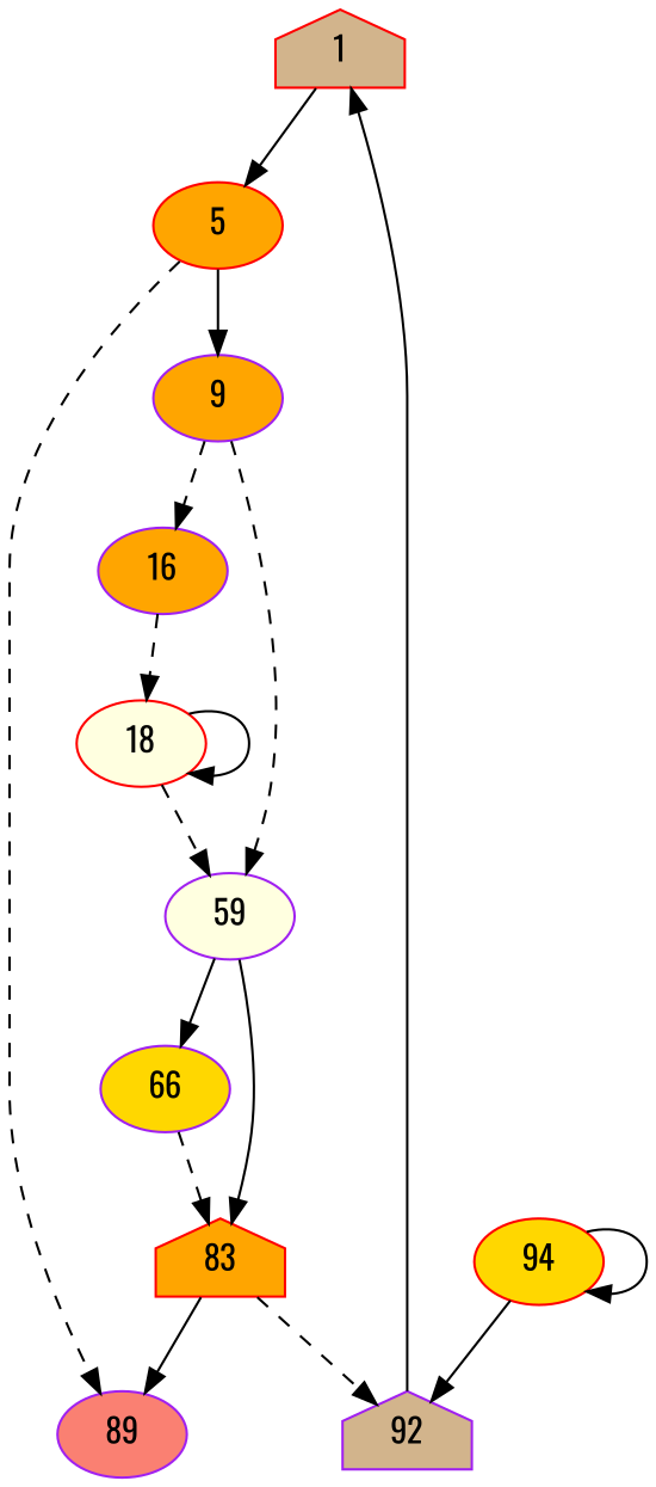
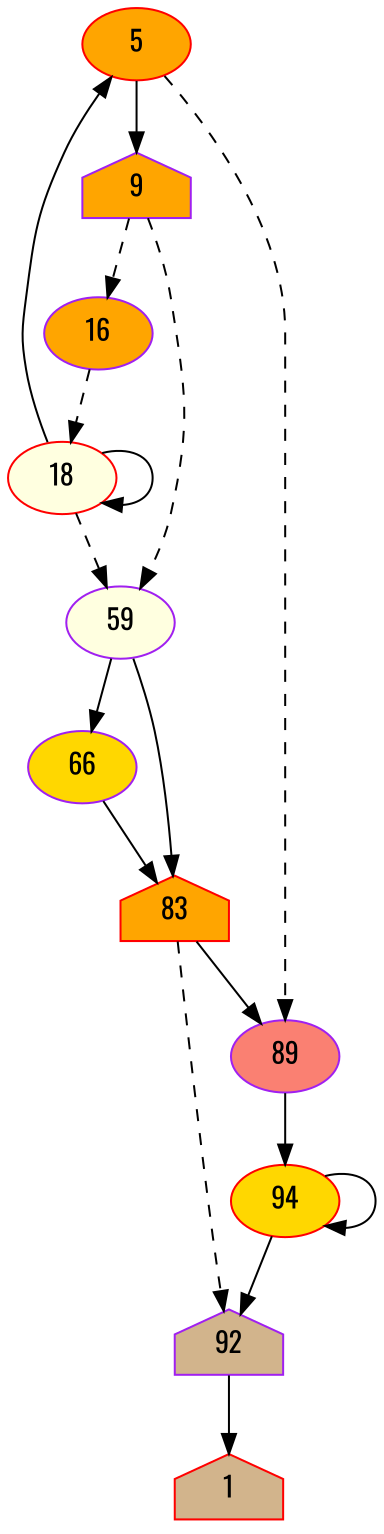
  digraph {
    fontname=Oswald
    node [color=purple fillcolor=orange fontname=Oswald shape=ellipse style=filled]
    edge [fontname=Oswald style=solid]
    n1 [color=red fillcolor=tan label=1 shape=house]
    n2 [color=red label=5]
-   n3 [label=9]
+   n3 [label=9 shape=house]
    n4 [fillcolor=salmon label=89]
    n5 [fillcolor=tan label=92 shape=house]
    n6 [label=16]
    n7 [fillcolor=lightyellow label=59]
    n8 [color=red fillcolor=gold label=94]
    n9 [color=red fillcolor=lightyellow label=18]
    n10 [fillcolor=gold label=66]
    n11 [color=red label=83 shape=house]
-   n1 -> n2
+   n9 -> n2
    n2 -> n3
    n2 -> n4 [style=dashed]
    n3 -> n6 [style=dashed]
    n3 -> n7 [style=dashed]
+   n4 -> n8
    n5 -> n1
    n6 -> n9 [style=dashed]
    n7 -> n10
    n7 -> n11
    n8 -> n5
    n8 -> n8
    n9 -> n7 [style=dashed]
    n9 -> n9
-   n10 -> n11 [style=dashed]
+   n10 -> n11
    n11 -> n4
    n11 -> n5 [style=dashed]
  }
